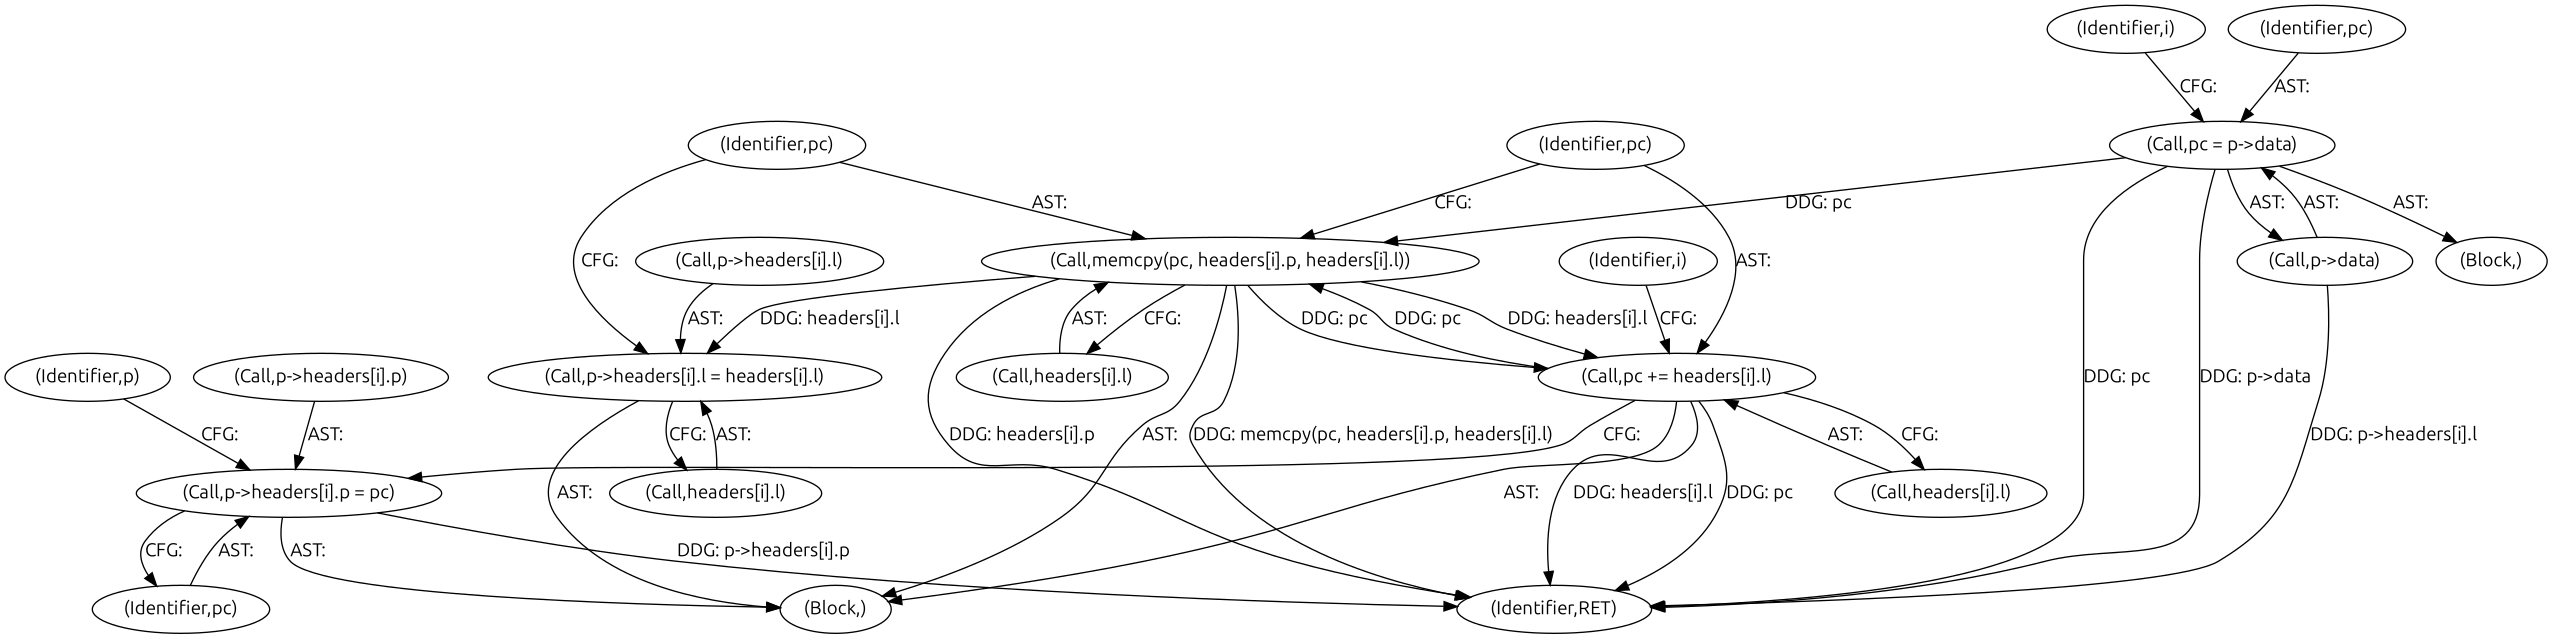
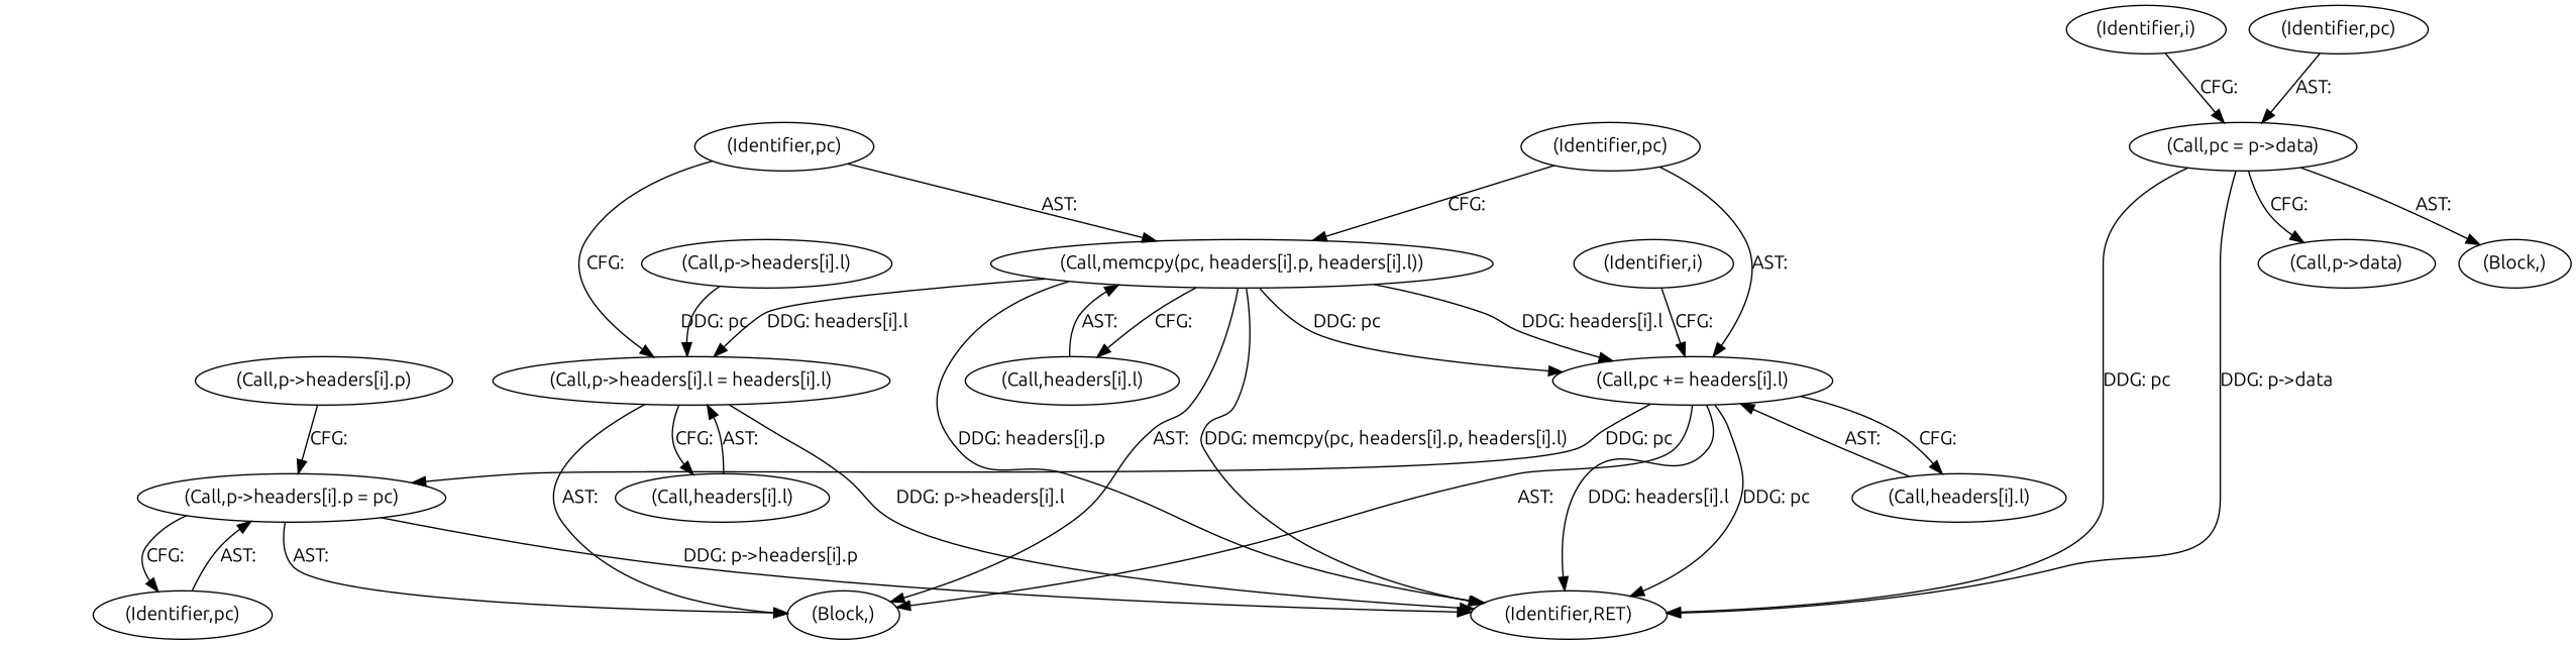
  digraph {
    fontname=Ubuntu
    node [fontname=Ubuntu]
    edge [fontname=Ubuntu]
    n1 [label="(Call,memcpy(pc, headers[i].p, headers[i].l))"]
    n2 [label="(Call,pc += headers[i].l)"]
    n3 [label="(Call,p->headers[i].l = headers[i].l)"]
    n4 [label="(Identifier,RET)"]
    n5 [label="(Block,)"]
    n6 [label="(Call,headers[i].l)"]
    n7 [label="(Call,p->headers[i].p = pc)"]
    n8 [label="(Call,headers[i].l)"]
    n9 [label="(Call,headers[i].l)"]
    n10 [label="(Call,pc = p->data)"]
    n11 [label="(Call,p->data)"]
    n12 [label="(Block,)"]
    n13 [label="(Identifier,pc)"]
    n14 [label="(Identifier,i)"]
    n15 [label="(Identifier,pc)"]
    n16 [label="(Call,p->headers[i].l)"]
    n17 [label="(Identifier,pc)"]
-   n18 [label="(Identifier,p)"]
    n19 [label="(Identifier,pc)"]
    n20 [label="(Call,p->headers[i].p)"]
    n21 [label="(Identifier,i)"]
    n1 -> n2 [label="DDG: headers[i].l"]
    n1 -> n2 [label="DDG: pc"]
    n1 -> n3 [label="DDG: headers[i].l"]
    n1 -> n4 [label="DDG: memcpy(pc, headers[i].p, headers[i].l)"]
    n1 -> n4 [label="DDG: headers[i].p"]
    n1 -> n5 [label="AST: "]
    n1 -> n6 [label="CFG: "]
-   n2 -> n1 [label="DDG: pc"]
    n2 -> n4 [label="DDG: headers[i].l"]
    n2 -> n4 [label="DDG: pc"]
    n2 -> n5 [label="AST: "]
-   n2 -> n7 [label="CFG: "]
+   n2 -> n7 [label="DDG: pc"]
    n2 -> n8 [label="CFG: "]
-   n11 -> n4 [label="DDG: p->headers[i].l"]
+   n3 -> n4 [label="DDG: p->headers[i].l"]
    n3 -> n5 [label="AST: "]
    n3 -> n9 [label="CFG: "]
    n6 -> n1 [label="AST: "]
    n7 -> n4 [label="DDG: p->headers[i].p"]
    n7 -> n5 [label="AST: "]
    n7 -> n13 [label="CFG: "]
    n8 -> n2 [label="AST: "]
    n9 -> n3 [label="AST: "]
-   n10 -> n1 [label="DDG: pc"]
    n10 -> n4 [label="DDG: pc"]
    n10 -> n4 [label="DDG: p->data"]
-   n10 -> n11 [label="AST: "]
+   n10 -> n11 [label="CFG: "]
    n10 -> n12 [label="AST: "]
-   n11 -> n10 [label="AST: "]
    n13 -> n7 [label="AST: "]
    n14 -> n10 [label="CFG: "]
    n15 -> n10 [label="AST: "]
-   n16 -> n3 [label="AST: "]
+   n16 -> n3 [label="DDG: pc"]
    n17 -> n1 [label="CFG: "]
    n17 -> n2 [label="AST: "]
-   n18 -> n7 [label="CFG: "]
    n19 -> n1 [label="AST: "]
    n19 -> n3 [label="CFG: "]
-   n20 -> n7 [label="AST: "]
+   n20 -> n7 [label="CFG: "]
    n21 -> n2 [label="CFG: "]
  }
